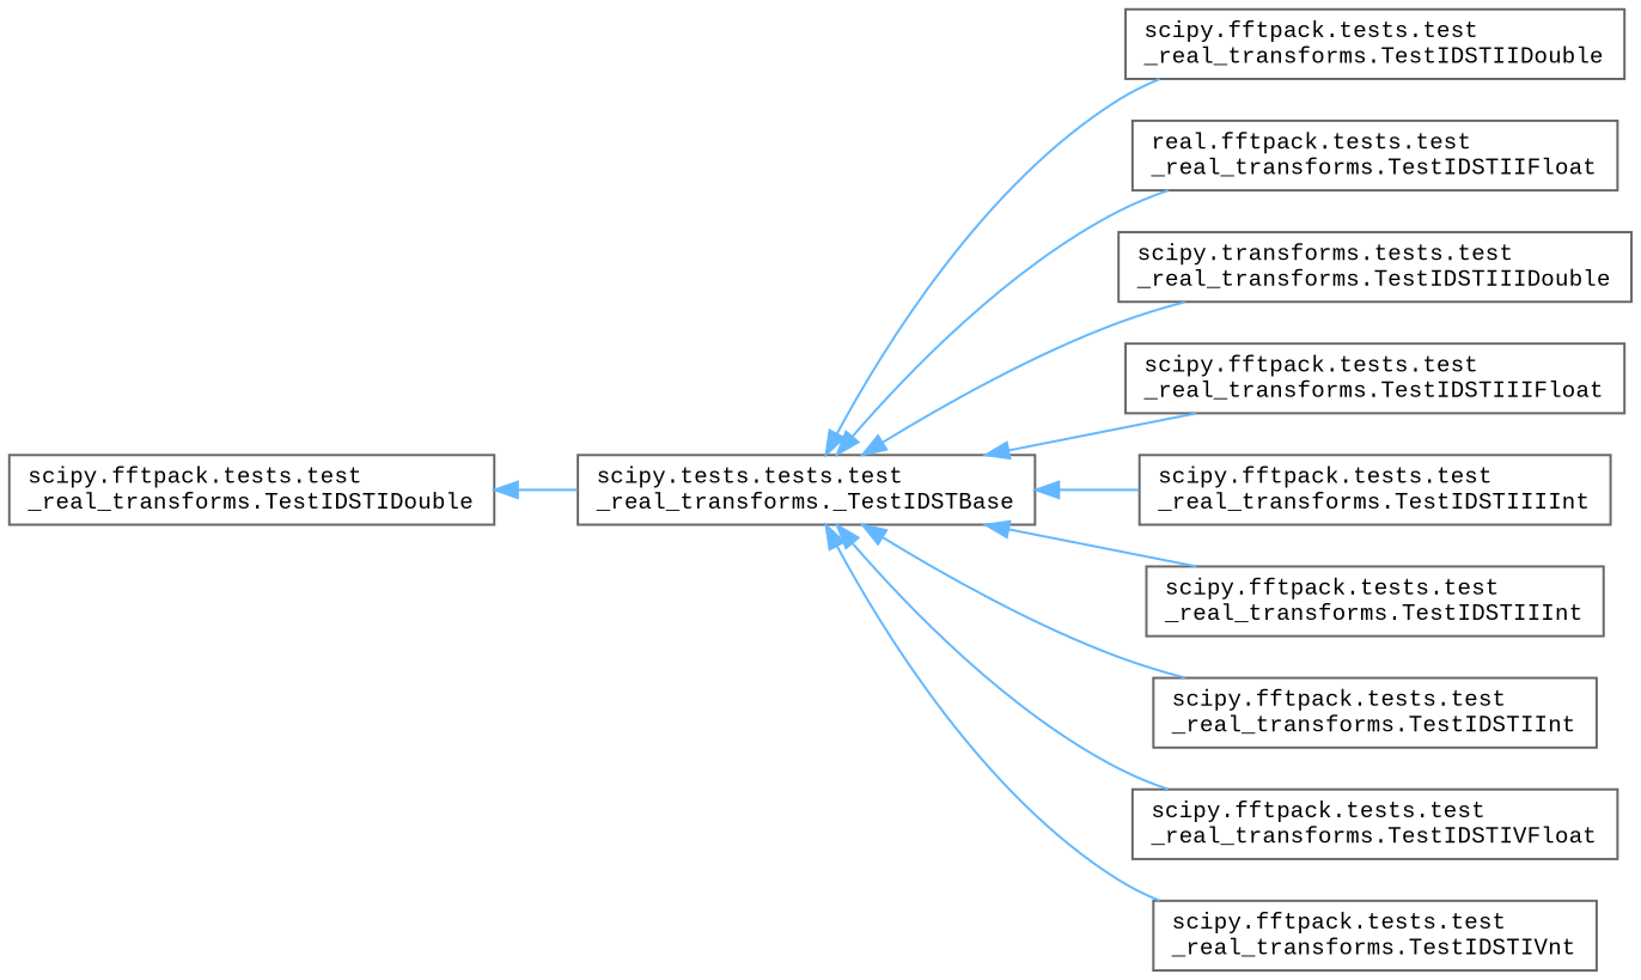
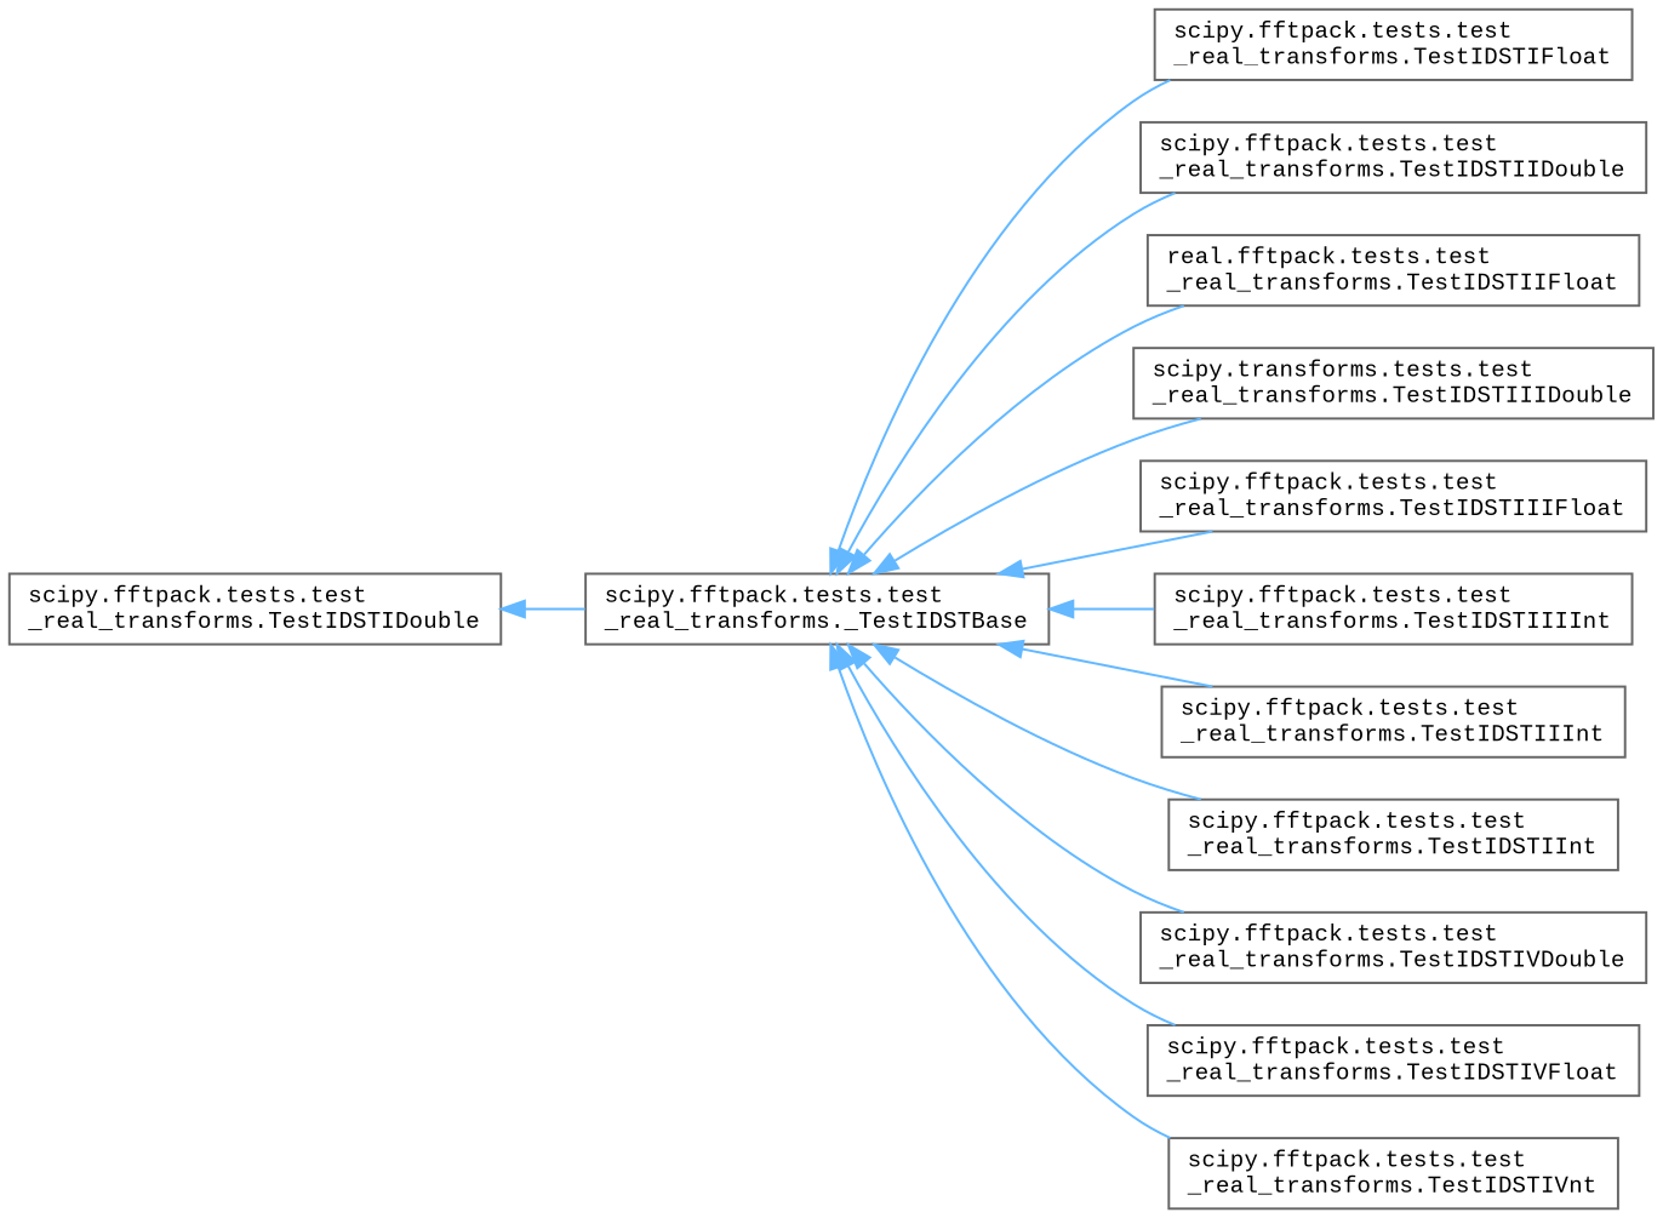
  digraph {
    fontname="Liberation Mono"
    rankdir=LR
    node [color=grey40 fillcolor=white fontname="Liberation Mono" fontsize=10 shape=box style=filled]
    edge [color=steelblue1 dir=back fontname="Liberation Mono" fontsize=10 labelfontname=Helvetica labelfontsize=10 style=solid]
-   n1 [height=0.2 label="scipy.tests.tests.test\l_real_transforms._TestIDSTBase" width=0.4]
+   n1 [height=0.2 label="scipy.fftpack.tests.test\l_real_transforms._TestIDSTBase" width=0.4]
+   n2 [height=0.2 label="scipy.fftpack.tests.test\l_real_transforms.TestIDSTIFloat" width=0.4]
    n3 [height=0.2 label="scipy.fftpack.tests.test\l_real_transforms.TestIDSTIIDouble" width=0.4]
    n4 [height=0.2 label="real.fftpack.tests.test\l_real_transforms.TestIDSTIIFloat" width=0.4]
    n5 [height=0.2 label="scipy.transforms.tests.test\l_real_transforms.TestIDSTIIIDouble" width=0.4]
    n6 [height=0.2 label="scipy.fftpack.tests.test\l_real_transforms.TestIDSTIIIFloat" width=0.4]
    n7 [height=0.2 label="scipy.fftpack.tests.test\l_real_transforms.TestIDSTIIIInt" width=0.4]
    n8 [height=0.2 label="scipy.fftpack.tests.test\l_real_transforms.TestIDSTIIInt" width=0.4]
    n9 [height=0.2 label="scipy.fftpack.tests.test\l_real_transforms.TestIDSTIInt" width=0.4]
+   n10 [height=0.2 label="scipy.fftpack.tests.test\l_real_transforms.TestIDSTIVDouble" width=0.4]
    n11 [height=0.2 label="scipy.fftpack.tests.test\l_real_transforms.TestIDSTIVFloat" width=0.4]
    n12 [height=0.2 label="scipy.fftpack.tests.test\l_real_transforms.TestIDSTIVnt" width=0.4]
    n13 [height=0.2 label="scipy.fftpack.tests.test\l_real_transforms.TestIDSTIDouble" width=0.4]
+   n1 -> n2
    n1 -> n3
    n1 -> n4
    n1 -> n5
    n1 -> n6
    n1 -> n7
    n1 -> n8
    n1 -> n9
+   n1 -> n10
    n1 -> n11
    n1 -> n12
    n13 -> n1
  }
